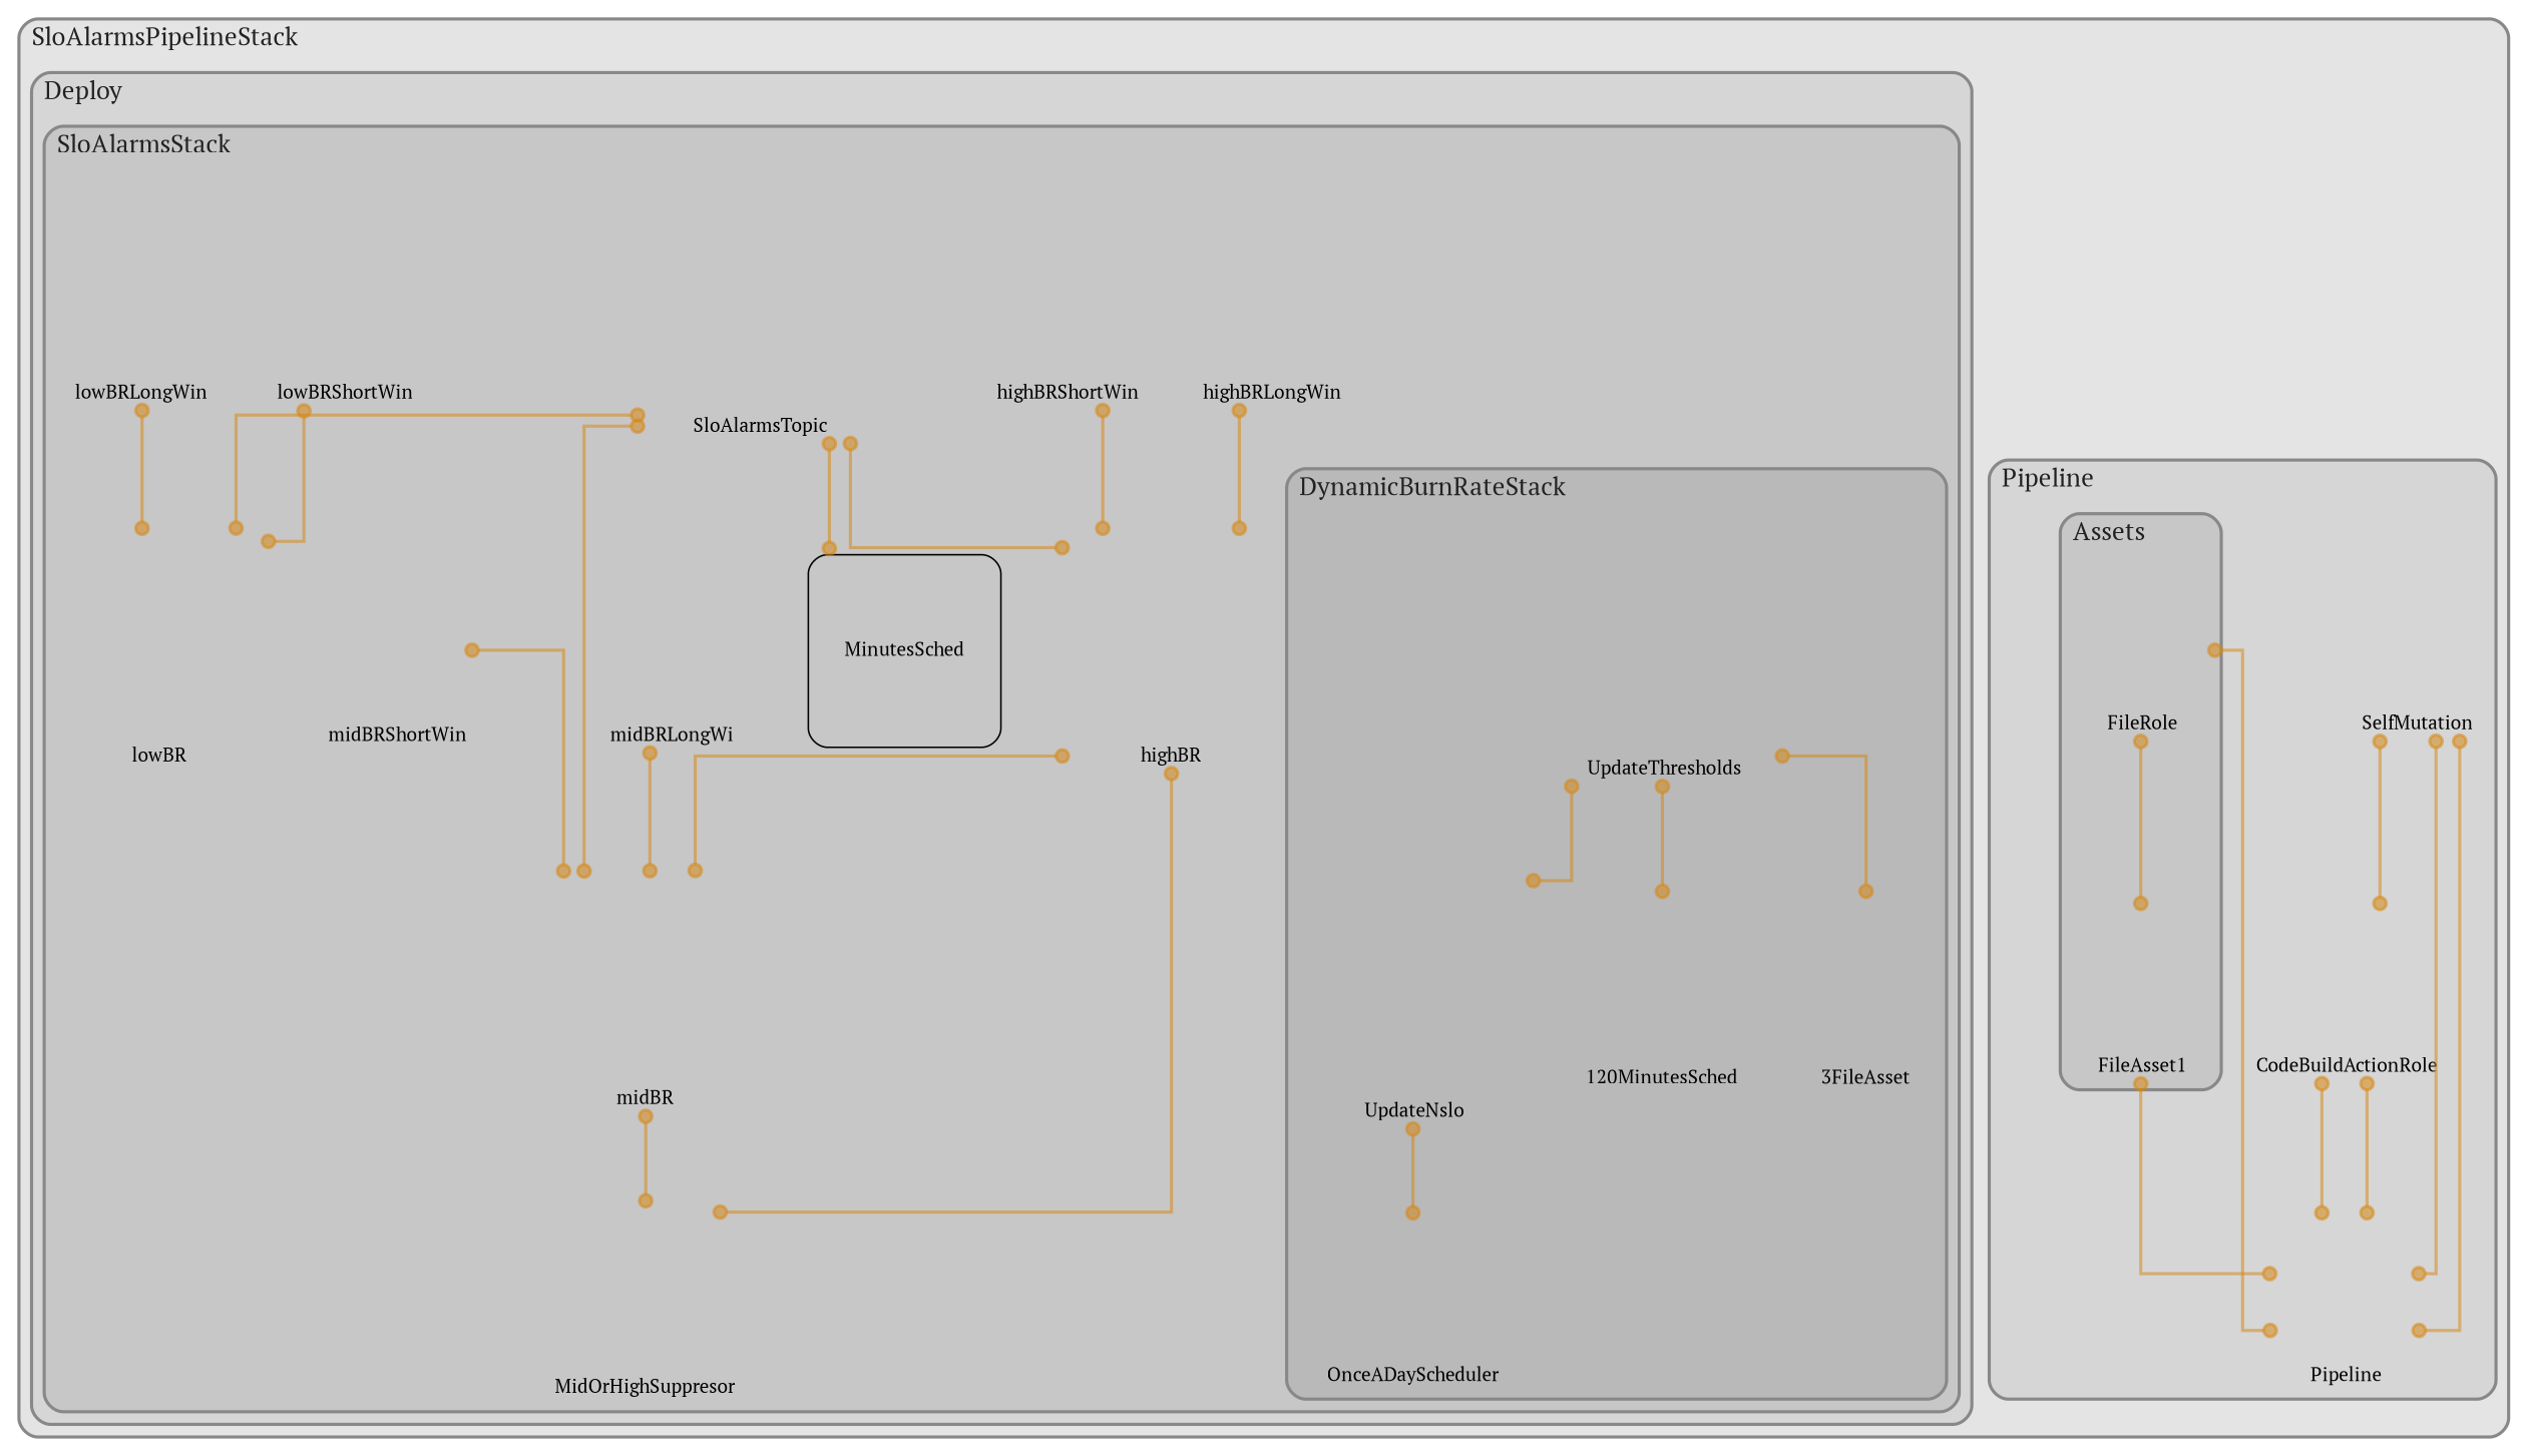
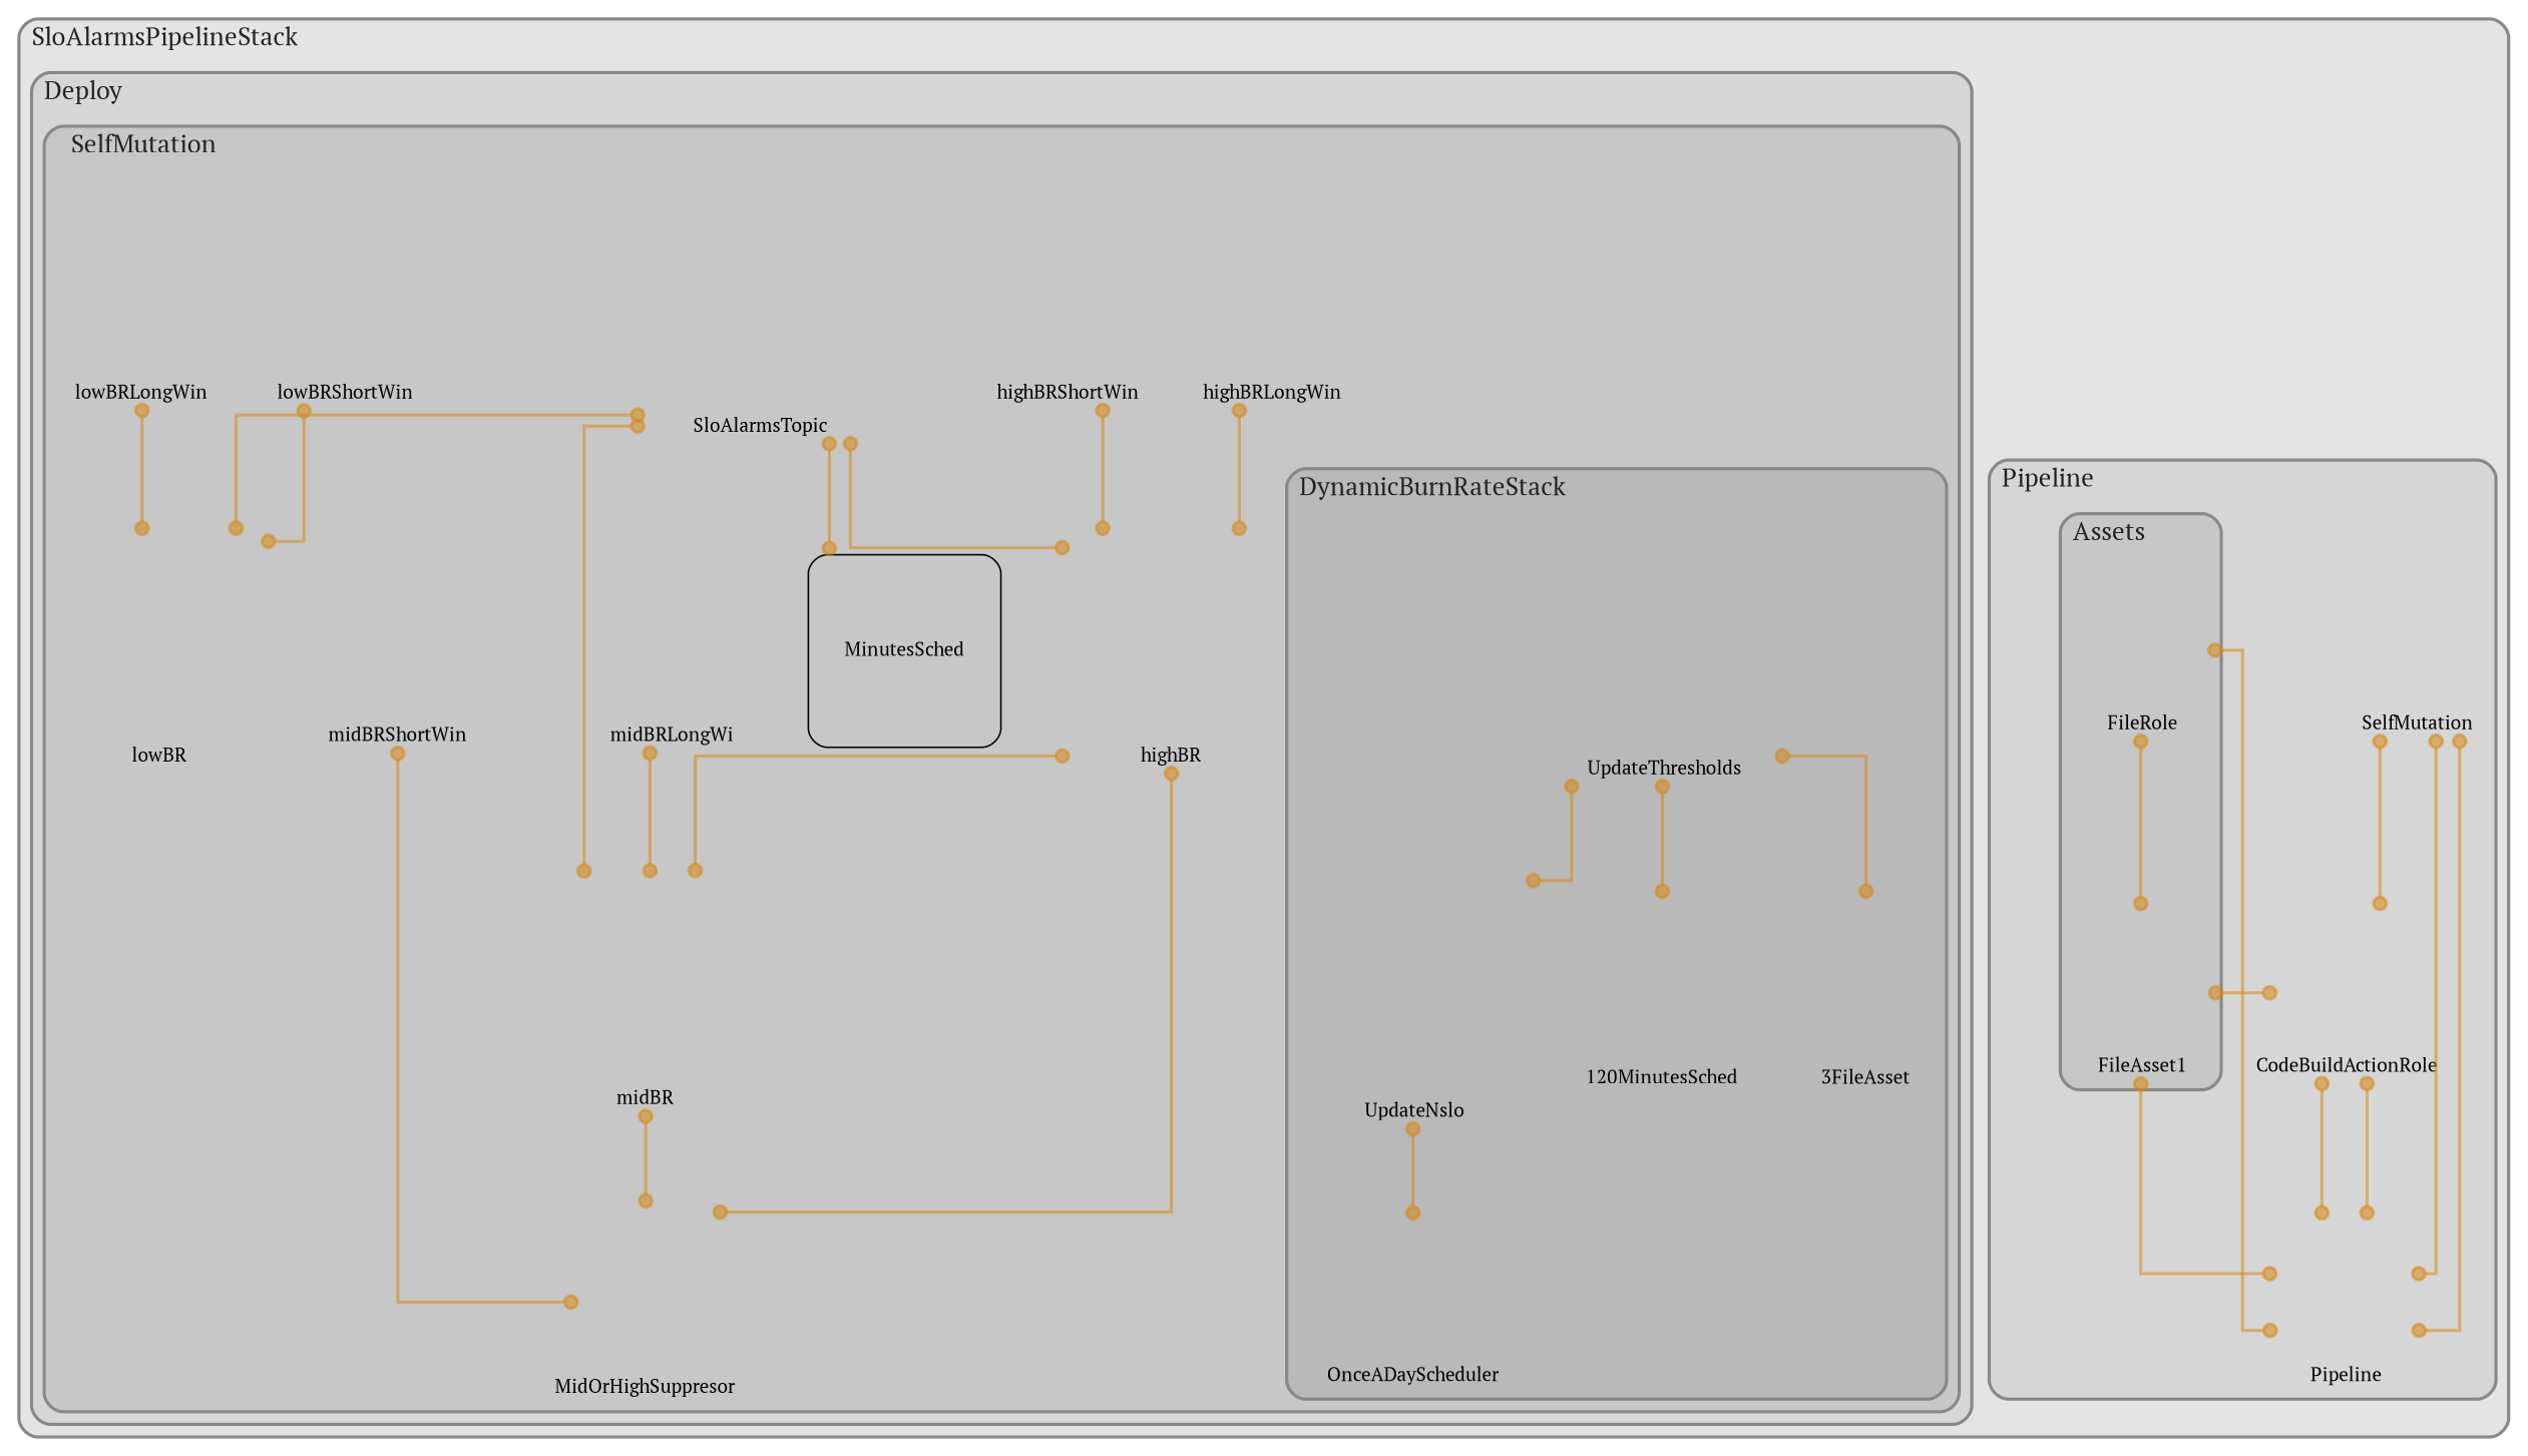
  digraph {
    compound=true
    fontcolor="#222222"
    fontname="PT Serif"
    fontsize=15
    nodesep=0.60
    rankdir=BT
    ranksep=0.75
    splines=ortho
    node [fixedsize=true fontname="PT Serif" fontsize=12 labelloc=b margin=8 penwidth=0 shape="node" style=rounded]
    edge [arrowhead=dot arrowtail=dot color="#D5871488" dir=both fontname="PT Serif" penwidth=2]
    n1 [height=1.466 label=" FileRole" width=1.2]
    n2 [height=1.466 label=" FileAsset1" width=1.2]
    n3 [height=1.466 label=" Pipeline" width=1.2]
    n4 [height=1.466 label=" CodeBuildActionRole" width=1.2]
    n5 [height=1.466 label=" SelfMutation" width=1.2]
    n6 [height=2.266 label=" UpdateThresholds" width=2]
    n7 [height=2.266 label=" UpdateNslo" width=2]
    n8 [height=1.682 label="3FileAsset" width=1.2]
    n9 [height=1.682 label="120MinutesSched" width=1.2]
    n10 [height=1.466 label=OnceADayScheduler width=1.2]
    n11 [height=2.266 label=" SloAlarmsTopic" width=2]
    n12 [height=1.7 label=MinutesSched labelloc=c shape=box width=1.7 penwidth=""]
    n13 [height=1.682 label=highBRLongWin width=1.2]
    n14 [height=1.682 label=highBRShortWin width=1.2]
    n15 [height=2.0394 label=highBR width=1.8]
    n16 [height=1.682 label=midBRLongWi width=1.2]
    n17 [height=1.682 label=midBRShortWin width=1.2]
    n18 [height=2.0394 label=midBR width=1.8]
    n19 [height=1.682 label=lowBRLongWin width=1.2]
    n20 [height=1.682 label=lowBRShortWin width=1.2]
    n21 [height=1.682 label=MidOrHighSuppresor width=1.2]
    n22 [height=2.0394 label=lowBR width=1.8]
    subgraph sub_1 {
      subgraph cluster_2 {
        fillcolor="#e4e4e4"
        fontsize=16
        label=SloAlarmsPipelineStack
        labeljust=l
        labelloc=b
        pencolor="#888888"
        penwidth=2
        style="filled,rounded"
        subgraph cluster_3 {
          fillcolor="#d6d6d6"
          fontsize=16
          label=Pipeline
          labeljust=l
          labelloc=b
          pencolor="#888888"
          penwidth=2
          style="filled,rounded"
          n3
          n4
          n5
          subgraph cluster_4 {
            fillcolor="#c7c7c7"
            fontsize=16
            label=Assets
            labeljust=l
            labelloc=b
            pencolor="#888888"
            penwidth=2
            style="filled,rounded"
            n1
            n2
          }
        }
        subgraph cluster_5 {
          fillcolor="#d6d6d6"
          fontsize=16
          label=Deploy
          labeljust=l
          labelloc=b
          pencolor="#888888"
          penwidth=2
          style="filled,rounded"
          subgraph cluster_6 {
            fillcolor="#c7c7c7"
            fontsize=16
-           label=SloAlarmsStack
+           label=SelfMutation
            labeljust=l
            labelloc=b
            pencolor="#888888"
            penwidth=2
            style="filled,rounded"
            n11
            n12
            n13
            n14
            n15
            n16
            n17
            n18
            n19
            n20
            n21
            n22
            subgraph cluster_7 {
              fillcolor="#b9b9b9"
              fontsize=16
              label=DynamicBurnRateStack
              labeljust=l
              labelloc=b
              pencolor="#888888"
              penwidth=2
              style="filled,rounded"
              n6
              n7
              n8
              n9
              n10
            }
          }
        }
      }
    }
    n1 -> n3
    n2 -> n1
    n3 -> n2
    n3 -> n4
    n3 -> n5
+   n4 -> n2
    n4 -> n3
    n4 -> n5
    n5 -> n3
    n7 -> n6
    n8 -> n6
    n9 -> n6
    n10 -> n7
    n12 -> n11
    n15 -> n11
    n15 -> n13
    n15 -> n14
    n18 -> n11
    n18 -> n15
    n18 -> n16
-   n18 -> n17
+   n21 -> n17
    n21 -> n15
    n21 -> n18
    n22 -> n11
    n22 -> n19
    n22 -> n20
  }
